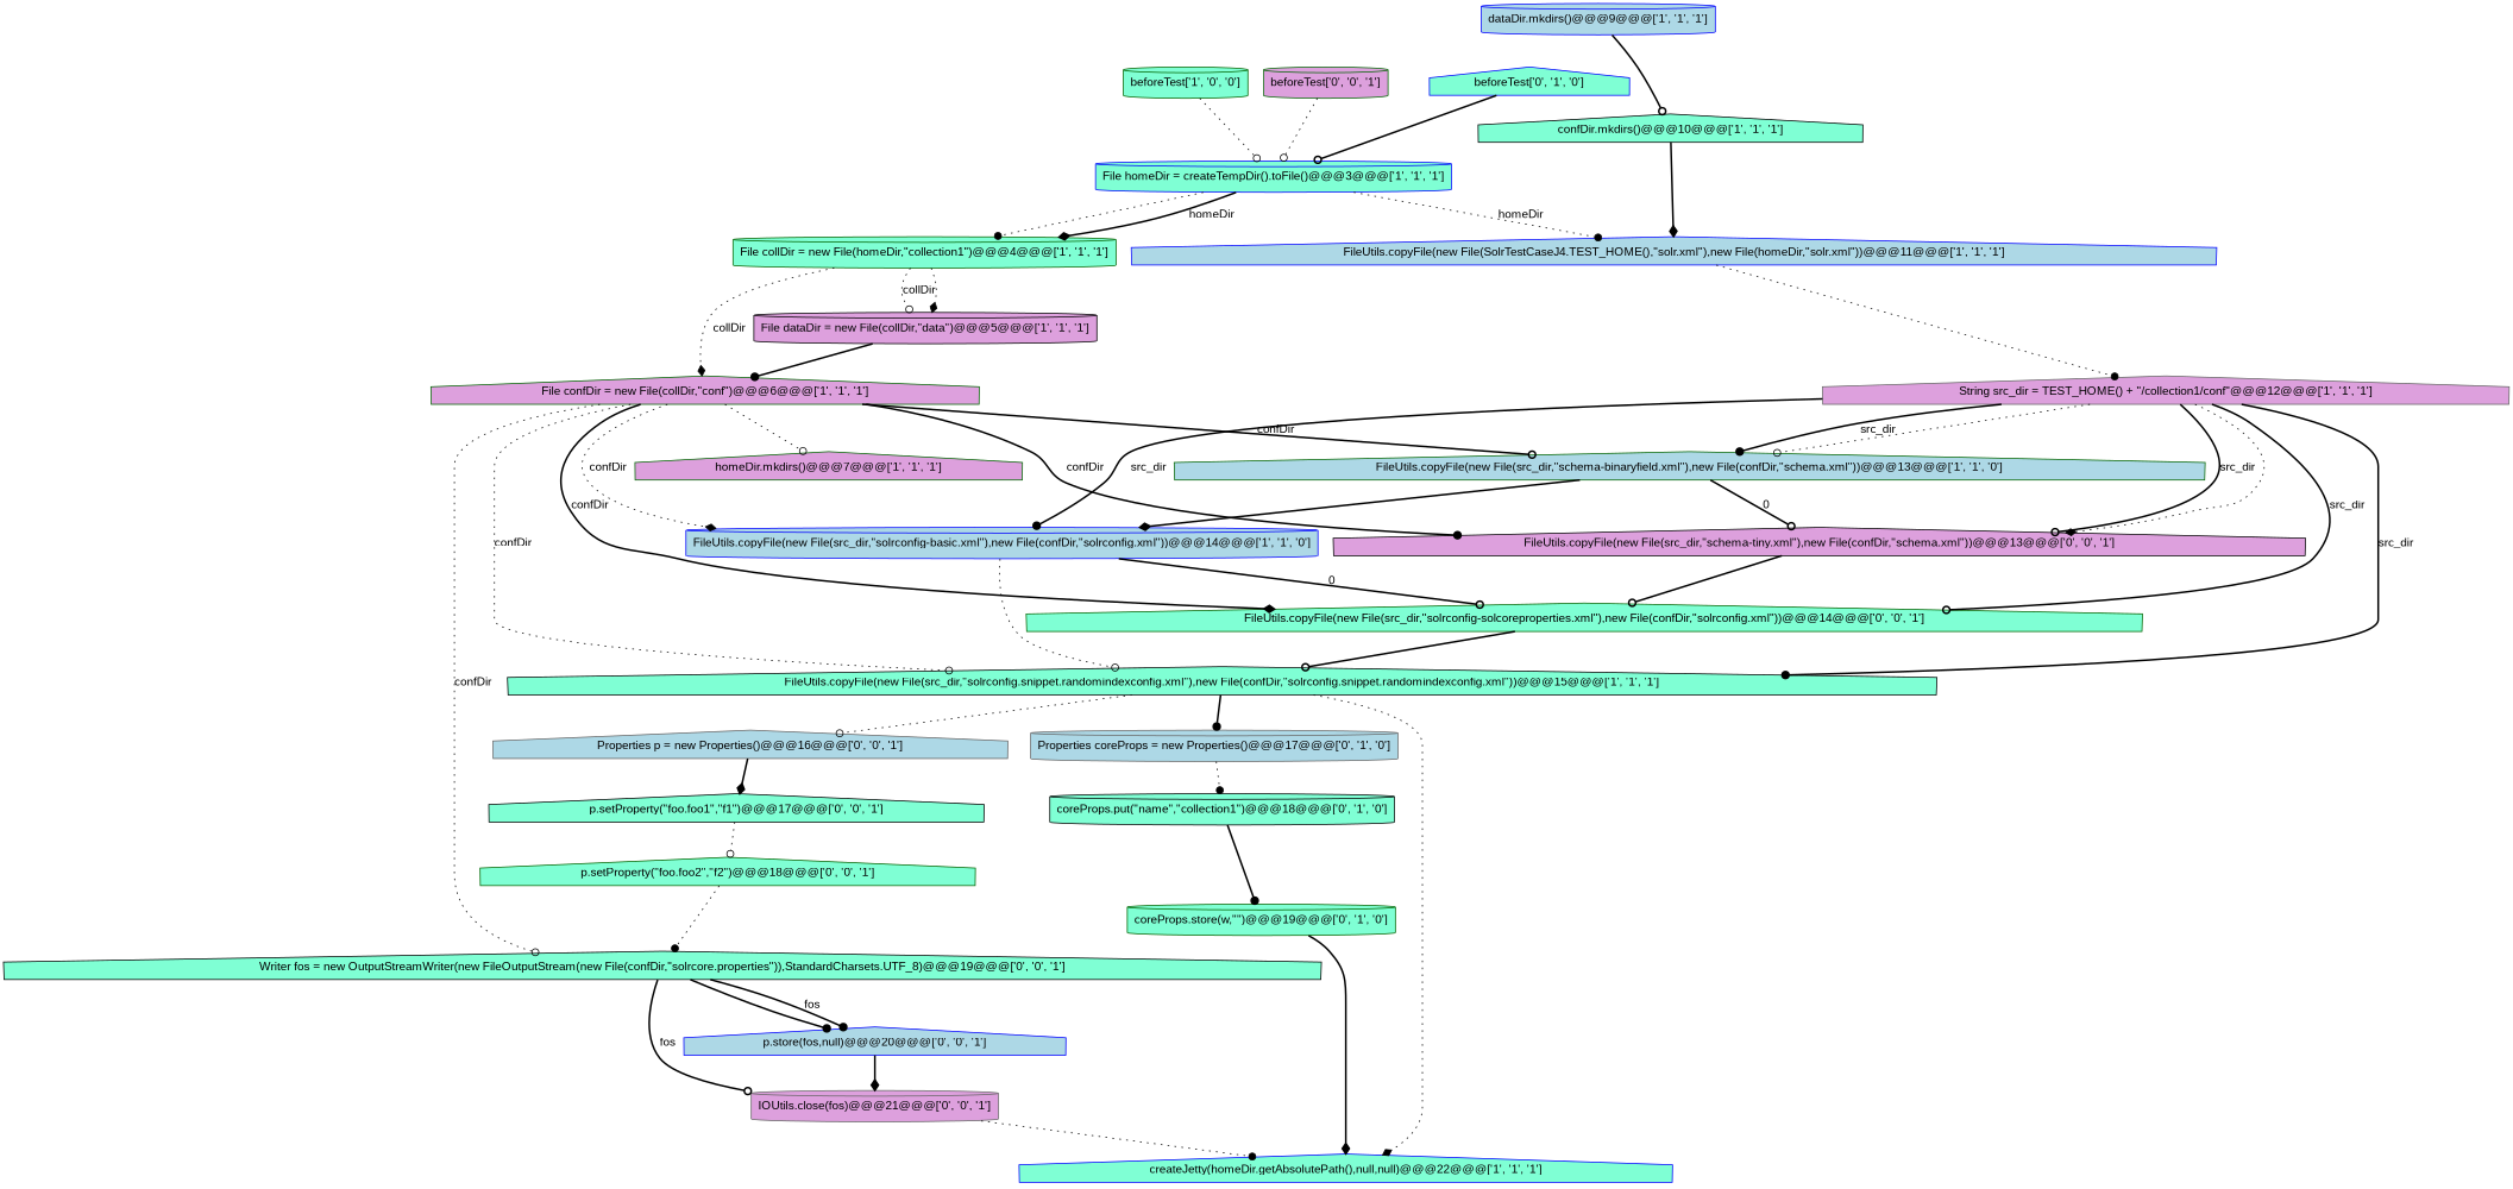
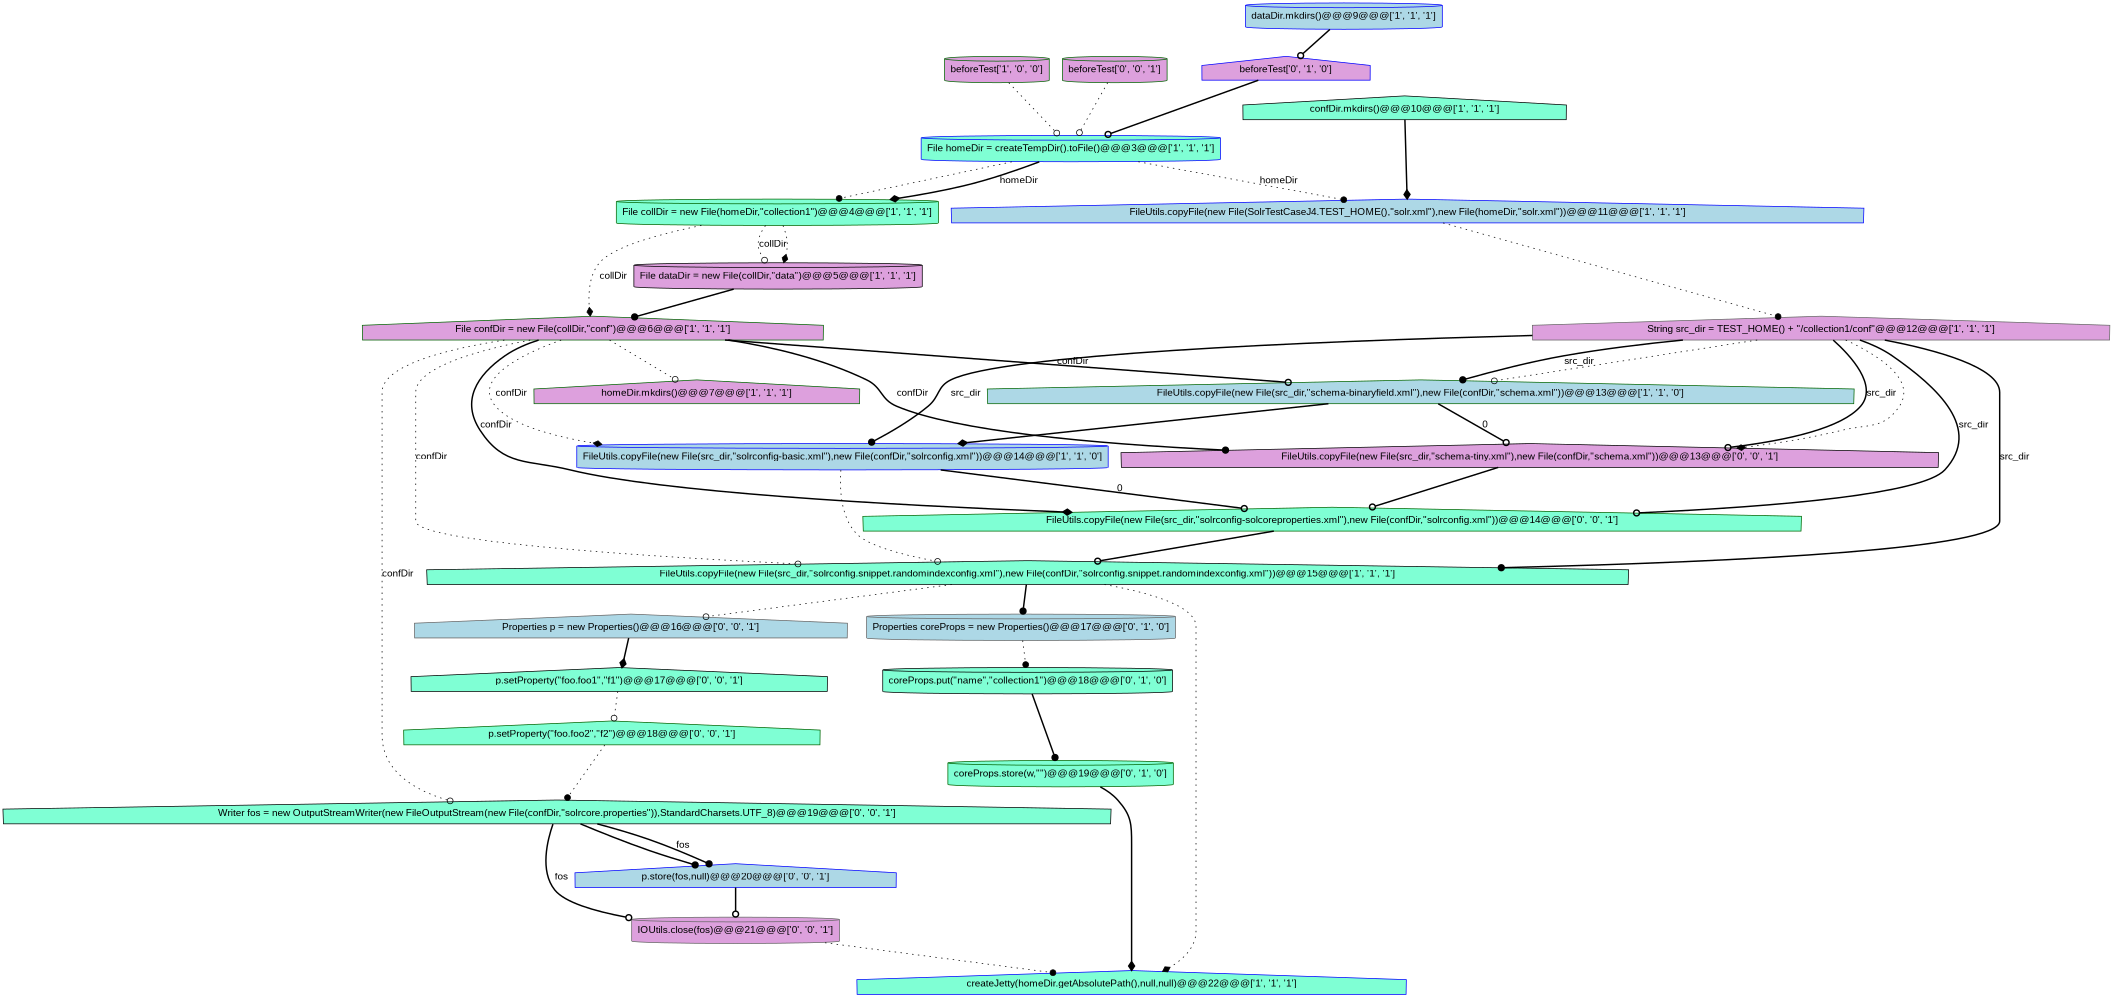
  digraph {
    fontname="Liberation Sans"
    node [color=darkgreen fillcolor=aquamarine fontname="Liberation Sans" shape=house style=filled]
    edge [arrowhead=odot fontname="Liberation Sans" style=bold]
    n1 [color=blue fillcolor=lightblue label="dataDir.mkdirs()@@@9@@@['1', '1', '1']" shape=cylinder]
    n2 [color=black label="confDir.mkdirs()@@@10@@@['1', '1', '1']"]
    n3 [color=blue fillcolor=lightblue label="FileUtils.copyFile(new File(SolrTestCaseJ4.TEST_HOME(),\"solr.xml\"),new File(homeDir,\"solr.xml\"))@@@11@@@['1', '1', '1']"]
    n4 [color=gray40 fillcolor=lightblue label="Properties coreProps = new Properties()@@@17@@@['0', '1', '0']" shape=cylinder]
    n5 [color=black label="coreProps.put(\"name\",\"collection1\")@@@18@@@['0', '1', '0']" shape=cylinder]
    n6 [label="coreProps.store(w,\"\")@@@19@@@['0', '1', '0']" shape=cylinder]
    n7 [label="FileUtils.copyFile(new File(src_dir,\"solrconfig-solcoreproperties.xml\"),new File(confDir,\"solrconfig.xml\"))@@@14@@@['0', '0', '1']"]
    n8 [color=black label="FileUtils.copyFile(new File(src_dir,\"solrconfig.snippet.randomindexconfig.xml\"),new File(confDir,\"solrconfig.snippet.randomindexconfig.xml\"))@@@15@@@['1', '1', '1']"]
    n9 [color=blue label="createJetty(homeDir.getAbsolutePath(),null,null)@@@22@@@['1', '1', '1']"]
    n10 [color=gray40 fillcolor=lightblue label="Properties p = new Properties()@@@16@@@['0', '0', '1']"]
    n11 [label="File collDir = new File(homeDir,\"collection1\")@@@4@@@['1', '1', '1']" shape=cylinder]
    n12 [color=black fillcolor=plum label="File dataDir = new File(collDir,\"data\")@@@5@@@['1', '1', '1']" shape=cylinder]
    n13 [fillcolor=plum label="File confDir = new File(collDir,\"conf\")@@@6@@@['1', '1', '1']"]
    n14 [color=black fillcolor=plum label="FileUtils.copyFile(new File(src_dir,\"schema-tiny.xml\"),new File(confDir,\"schema.xml\"))@@@13@@@['0', '0', '1']"]
    n15 [color=blue fillcolor=lightblue label="FileUtils.copyFile(new File(src_dir,\"solrconfig-basic.xml\"),new File(confDir,\"solrconfig.xml\"))@@@14@@@['1', '1', '0']" shape=cylinder]
    n16 [fillcolor=lightblue label="FileUtils.copyFile(new File(src_dir,\"schema-binaryfield.xml\"),new File(confDir,\"schema.xml\"))@@@13@@@['1', '1', '0']"]
    n17 [fillcolor=plum label="homeDir.mkdirs()@@@7@@@['1', '1', '1']"]
    n18 [color=black label="Writer fos = new OutputStreamWriter(new FileOutputStream(new File(confDir,\"solrcore.properties\")),StandardCharsets.UTF_8)@@@19@@@['0', '0', '1']"]
    n19 [color=gray40 fillcolor=plum label="String src_dir = TEST_HOME() + \"/collection1/conf\"@@@12@@@['1', '1', '1']"]
    n20 [color=blue label="File homeDir = createTempDir().toFile()@@@3@@@['1', '1', '1']" shape=cylinder]
    n21 [color=gray40 fillcolor=plum label="IOUtils.close(fos)@@@21@@@['0', '0', '1']" shape=cylinder]
    n22 [fillcolor=plum label="beforeTest['0', '0', '1']" shape=cylinder]
    n23 [color=black label="p.setProperty(\"foo.foo1\",\"f1\")@@@17@@@['0', '0', '1']"]
    n24 [label="p.setProperty(\"foo.foo2\",\"f2\")@@@18@@@['0', '0', '1']"]
-   n25 [color=blue label="beforeTest['0', '1', '0']"]
+   n25 [color=blue fillcolor=plum label="beforeTest['0', '1', '0']"]
    n26 [color=blue fillcolor=lightblue label="p.store(fos,null)@@@20@@@['0', '0', '1']"]
-   n27 [label="beforeTest['1', '0', '0']" shape=cylinder]
-   n1 -> n2
+   n27 [fillcolor=plum label="beforeTest['1', '0', '0']" shape=cylinder]
+   n1 -> n25
    n2 -> n3 [arrowhead=diamond]
    n3 -> n19 [arrowhead=dot style=dotted]
    n4 -> n5 [arrowhead=dot style=dotted]
    n5 -> n6 [arrowhead=dot]
    n6 -> n9 [arrowhead=diamond]
    n7 -> n8
    n8 -> n4 [arrowhead=dot]
    n8 -> n9 [arrowhead=diamond style=dotted]
    n8 -> n10 [style=dotted]
    n10 -> n23 [arrowhead=diamond]
    n11 -> n12 [label=collDir style=dotted]
    n11 -> n12 [arrowhead=diamond style=dotted]
    n11 -> n13 [arrowhead=diamond label=collDir style=dotted]
    n12 -> n13 [arrowhead=dot]
    n13 -> n7 [arrowhead=diamond label=confDir]
    n13 -> n8 [label=confDir style=dotted]
    n13 -> n14 [arrowhead=dot label=confDir]
    n13 -> n15 [arrowhead=diamond label=confDir style=dotted]
    n13 -> n16 [label=confDir]
    n13 -> n17 [style=dotted]
    n13 -> n18 [label=confDir style=dotted]
    n14 -> n7
    n15 -> n7 [label=0]
    n15 -> n8 [style=dotted]
    n16 -> n14 [label=0]
    n16 -> n15 [arrowhead=diamond]
    n18 -> n21 [label=fos]
    n18 -> n26 [arrowhead=dot label=fos]
    n18 -> n26 [arrowhead=dot]
    n19 -> n7 [label=src_dir]
    n19 -> n8 [arrowhead=dot label=src_dir]
    n19 -> n14 [label=src_dir]
    n19 -> n14 [arrowhead=diamond style=dotted]
    n19 -> n15 [arrowhead=dot label=src_dir]
    n19 -> n16 [style=dotted]
    n19 -> n16 [arrowhead=dot label=src_dir]
    n20 -> n3 [arrowhead=dot label=homeDir style=dotted]
    n20 -> n11 [arrowhead=diamond label=homeDir]
    n20 -> n11 [arrowhead=dot style=dotted]
    n21 -> n9 [arrowhead=dot style=dotted]
    n22 -> n20 [style=dotted]
    n23 -> n24 [style=dotted]
    n24 -> n18 [arrowhead=dot style=dotted]
    n25 -> n20
-   n26 -> n21 [arrowhead=diamond]
+   n26 -> n21
    n27 -> n20 [style=dotted]
  }
